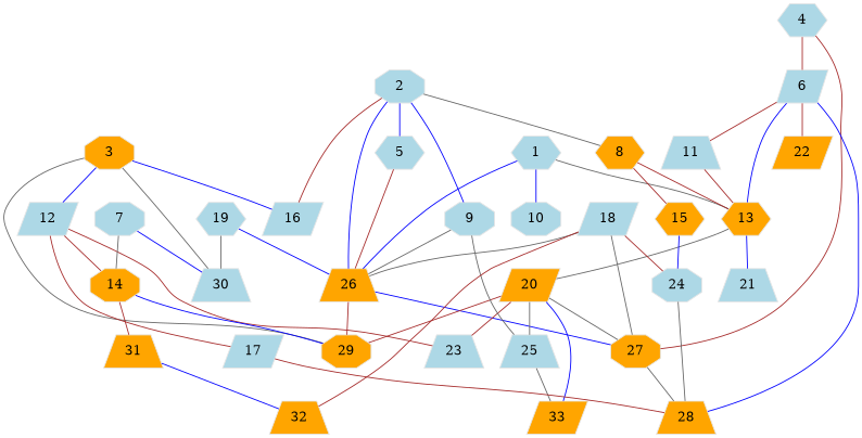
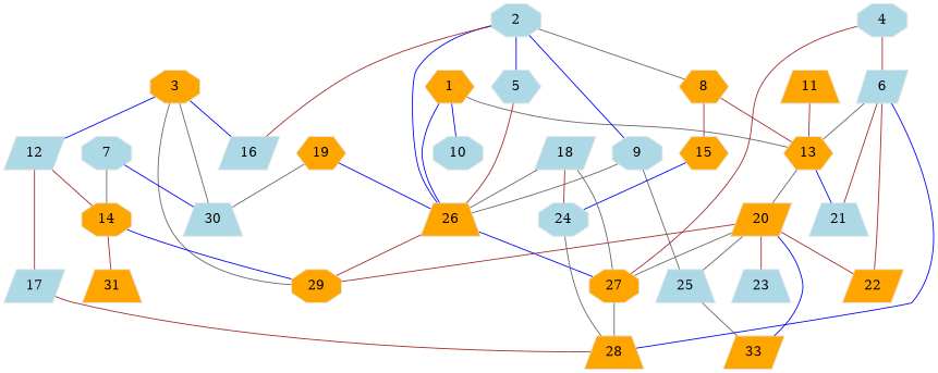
  graph {
    node [color=gray90 fillcolor=orange shape=octagon style=filled]
    edge [color=brown weight=1.0]
-   1 [fillcolor=lightblue shape=hexagon]
+   1 [shape=hexagon]
    10 [fillcolor=lightblue]
    13 [shape=hexagon]
    26 [shape=trapezium]
    21 [fillcolor=lightblue shape=trapezium]
    20 [shape=parallelogram]
    29
    27
    2 [fillcolor=lightblue]
    5 [fillcolor=lightblue shape=hexagon]
    8 [shape=hexagon]
    9 [fillcolor=lightblue]
    16 [fillcolor=lightblue shape=parallelogram]
    15 [shape=hexagon]
    25 [fillcolor=lightblue shape=trapezium]
    3
    12 [fillcolor=lightblue shape=parallelogram]
    30 [fillcolor=lightblue shape=trapezium]
    14
    17 [fillcolor=lightblue shape=parallelogram]
    23 [fillcolor=lightblue shape=trapezium]
-   4 [fillcolor=lightblue shape=hexagon]
+   4 [fillcolor=lightblue]
    6 [fillcolor=lightblue shape=parallelogram]
    22 [shape=parallelogram]
    28 [shape=trapezium]
    7 [fillcolor=lightblue]
    31 [shape=trapezium]
    24 [fillcolor=lightblue]
    33 [shape=parallelogram]
-   11 [fillcolor=lightblue shape=trapezium]
-   32 [shape=trapezium]
+   11 [shape=trapezium]
    18 [fillcolor=lightblue shape=parallelogram]
-   19 [fillcolor=lightblue shape=hexagon]
+   19 [shape=hexagon]
    1 -- 10 [color=blue]
    1 -- 13 [color=gray40]
    1 -- 26 [color=blue]
    13 -- 21 [color=blue]
    13 -- 20 [color=gray40]
    26 -- 29
    26 -- 27 [color=blue]
    20 -- 29
    20 -- 27 [color=gray40]
    20 -- 25 [color=gray40 weight=3.0]
    20 -- 23
+   20 -- 22
    20 -- 33 [color=blue]
    27 -- 28 [color=gray40]
    2 -- 26 [color=blue]
    2 -- 5 [color=blue]
    2 -- 8 [color=gray40]
    2 -- 9 [color=blue]
    2 -- 16
    5 -- 26
    8 -- 13
    8 -- 15
    9 -- 26 [color=gray40]
    9 -- 25 [color=gray40]
    15 -- 24 [color=blue]
    25 -- 33 [color=gray40]
    3 -- 29 [color=gray40]
    3 -- 16 [color=blue]
    3 -- 12 [color=blue]
    3 -- 30 [color=gray40]
    12 -- 14
    12 -- 17
-   12 -- 23
    14 -- 29 [color=blue]
    14 -- 31
    17 -- 28
    4 -- 27
    4 -- 6 [weight=2.0]
-   6 -- 13 [color=blue weight=2.0]
-   6 -- 11
+   6 -- 13 [color=gray40 weight=2.0]
+   6 -- 21
    6 -- 22
    6 -- 28 [color=blue weight=2.0]
    7 -- 30 [color=blue]
    7 -- 14 [color=gray40]
-   31 -- 32 [color=blue]
    24 -- 28 [color=gray40]
    11 -- 13
    18 -- 26 [color=gray40]
    18 -- 27 [color=gray40]
    18 -- 24
-   18 -- 32
    19 -- 26 [color=blue]
    19 -- 30 [color=gray40]
  }
